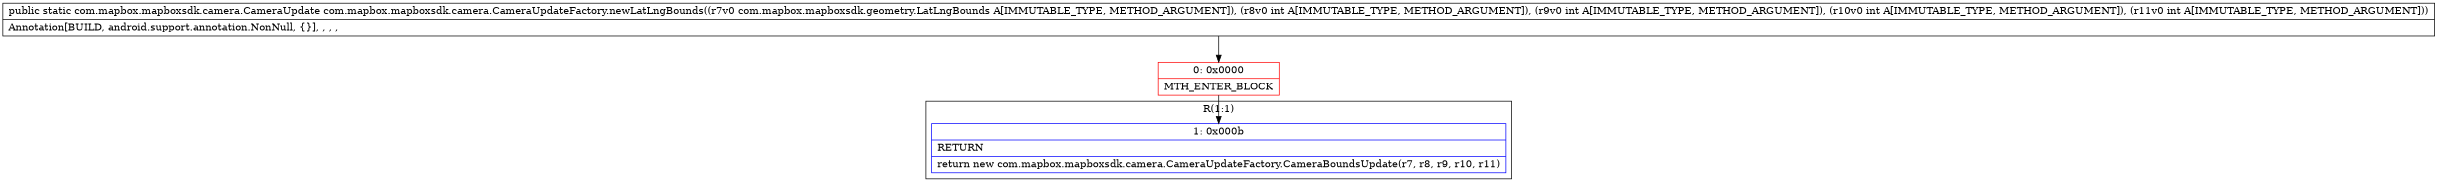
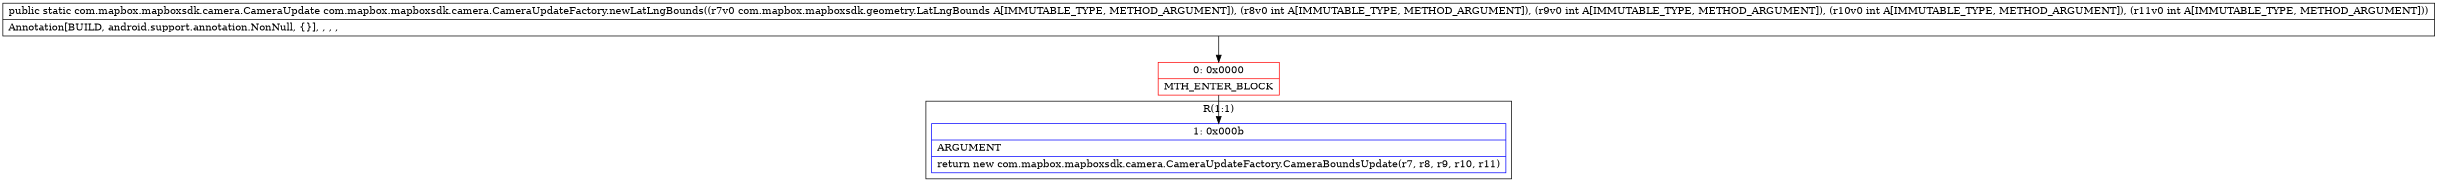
  digraph {
    node [shape=record]
-   n1 [color=blue label="{1\:\ 0x000b|RETURN\l|return new com.mapbox.mapboxsdk.camera.CameraUpdateFactory.CameraBoundsUpdate(r7, r8, r9, r10, r11)\l}"]
+   n1 [color=blue label="{1\:\ 0x000b|ARGUMENT\l|return new com.mapbox.mapboxsdk.camera.CameraUpdateFactory.CameraBoundsUpdate(r7, r8, r9, r10, r11)\l}"]
    n2 [color=red label="{0\:\ 0x0000|MTH_ENTER_BLOCK\l}"]
    n3 [label="{public static com.mapbox.mapboxsdk.camera.CameraUpdate com.mapbox.mapboxsdk.camera.CameraUpdateFactory.newLatLngBounds((r7v0 com.mapbox.mapboxsdk.geometry.LatLngBounds A[IMMUTABLE_TYPE, METHOD_ARGUMENT]), (r8v0 int A[IMMUTABLE_TYPE, METHOD_ARGUMENT]), (r9v0 int A[IMMUTABLE_TYPE, METHOD_ARGUMENT]), (r10v0 int A[IMMUTABLE_TYPE, METHOD_ARGUMENT]), (r11v0 int A[IMMUTABLE_TYPE, METHOD_ARGUMENT]))  | Annotation[BUILD, android.support.annotation.NonNull, \{\}], , , , \l}"]
    subgraph cluster_1 {
      label="R(1:1)"
      n1
    }
    n2 -> n1
    n3 -> n2
  }
